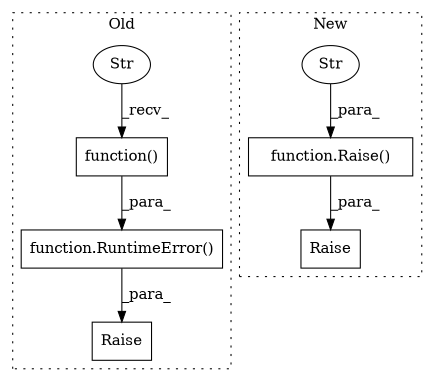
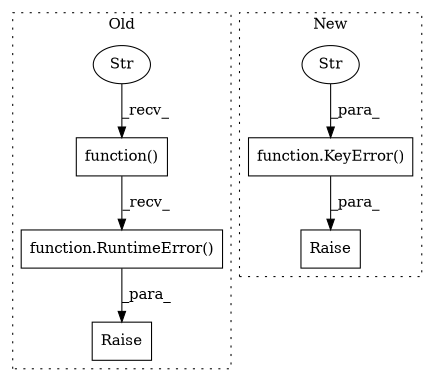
  digraph {
    node [a=75 l=6 shape=box]
    n1 [l="30,14" label="function.RuntimeError()" s="25063,25280"]
    n2 [a=91 label=Raise s=25057]
    n3 [l="133,18" label="function()" s="25093,25262"]
    n4 [a=66 l=45 label=Str s=25093 shape=ellipse]
-   n5 [l="26,14" label="function.Raise()" s="24328,24494"]
+   n5 [l="26,14" label="function.KeyError()" s="24328,24494"]
    n6 [a=66 l=140 label=Str s=24354 shape=ellipse]
    n7 [a=91 label=Raise s=24322]
    subgraph cluster_1 {
      label=Old
      style=dotted
      n1
      n2
      n3
      n4
    }
    subgraph cluster_2 {
      label=New
      style=dotted
      n5
      n6
      n7
    }
    n1 -> n2 [label=_para_]
-   n3 -> n1 [label=_para_]
+   n3 -> n1 [label=_recv_]
    n4 -> n3 [label=_recv_]
    n5 -> n7 [label=_para_]
    n6 -> n5 [label=_para_]
  }
